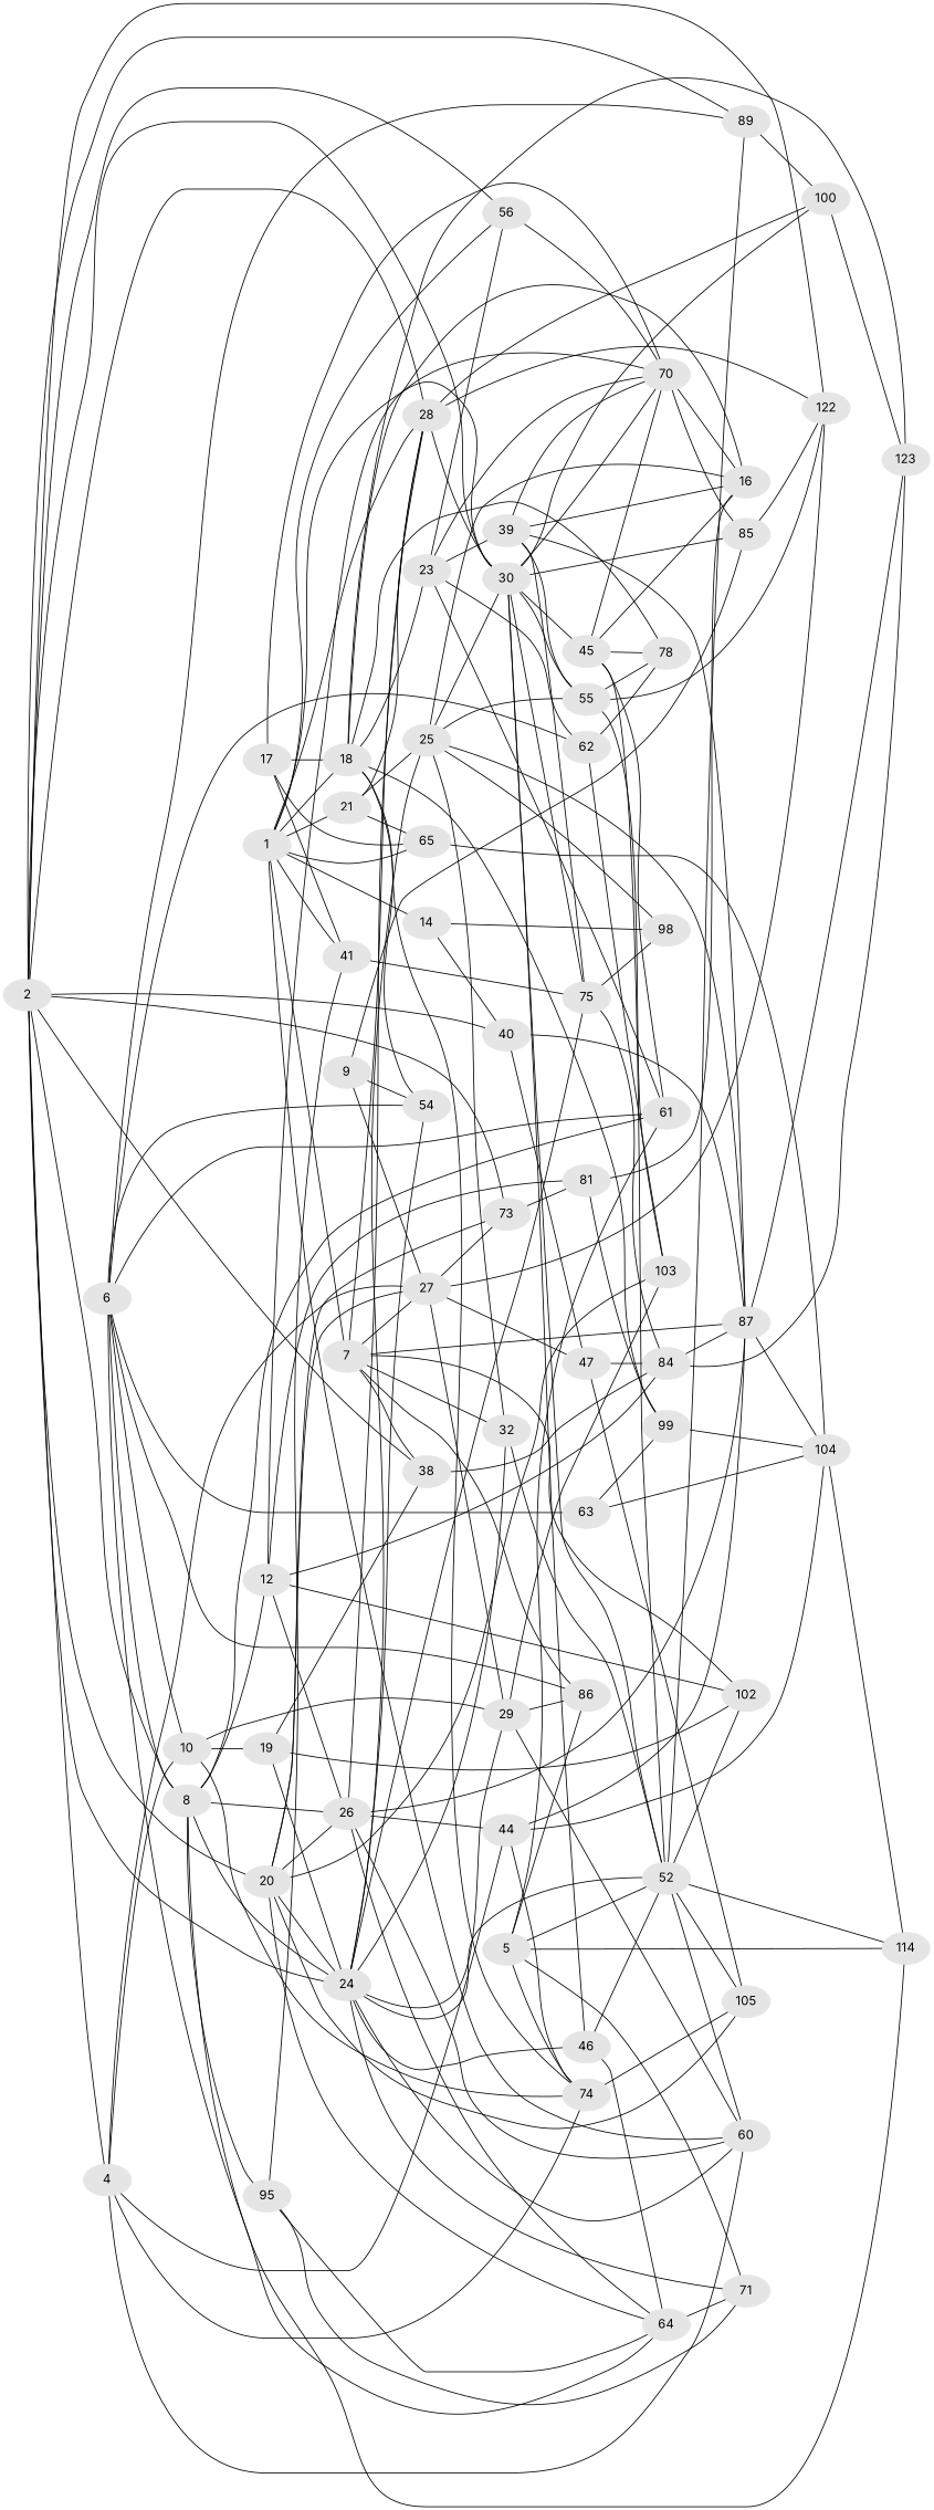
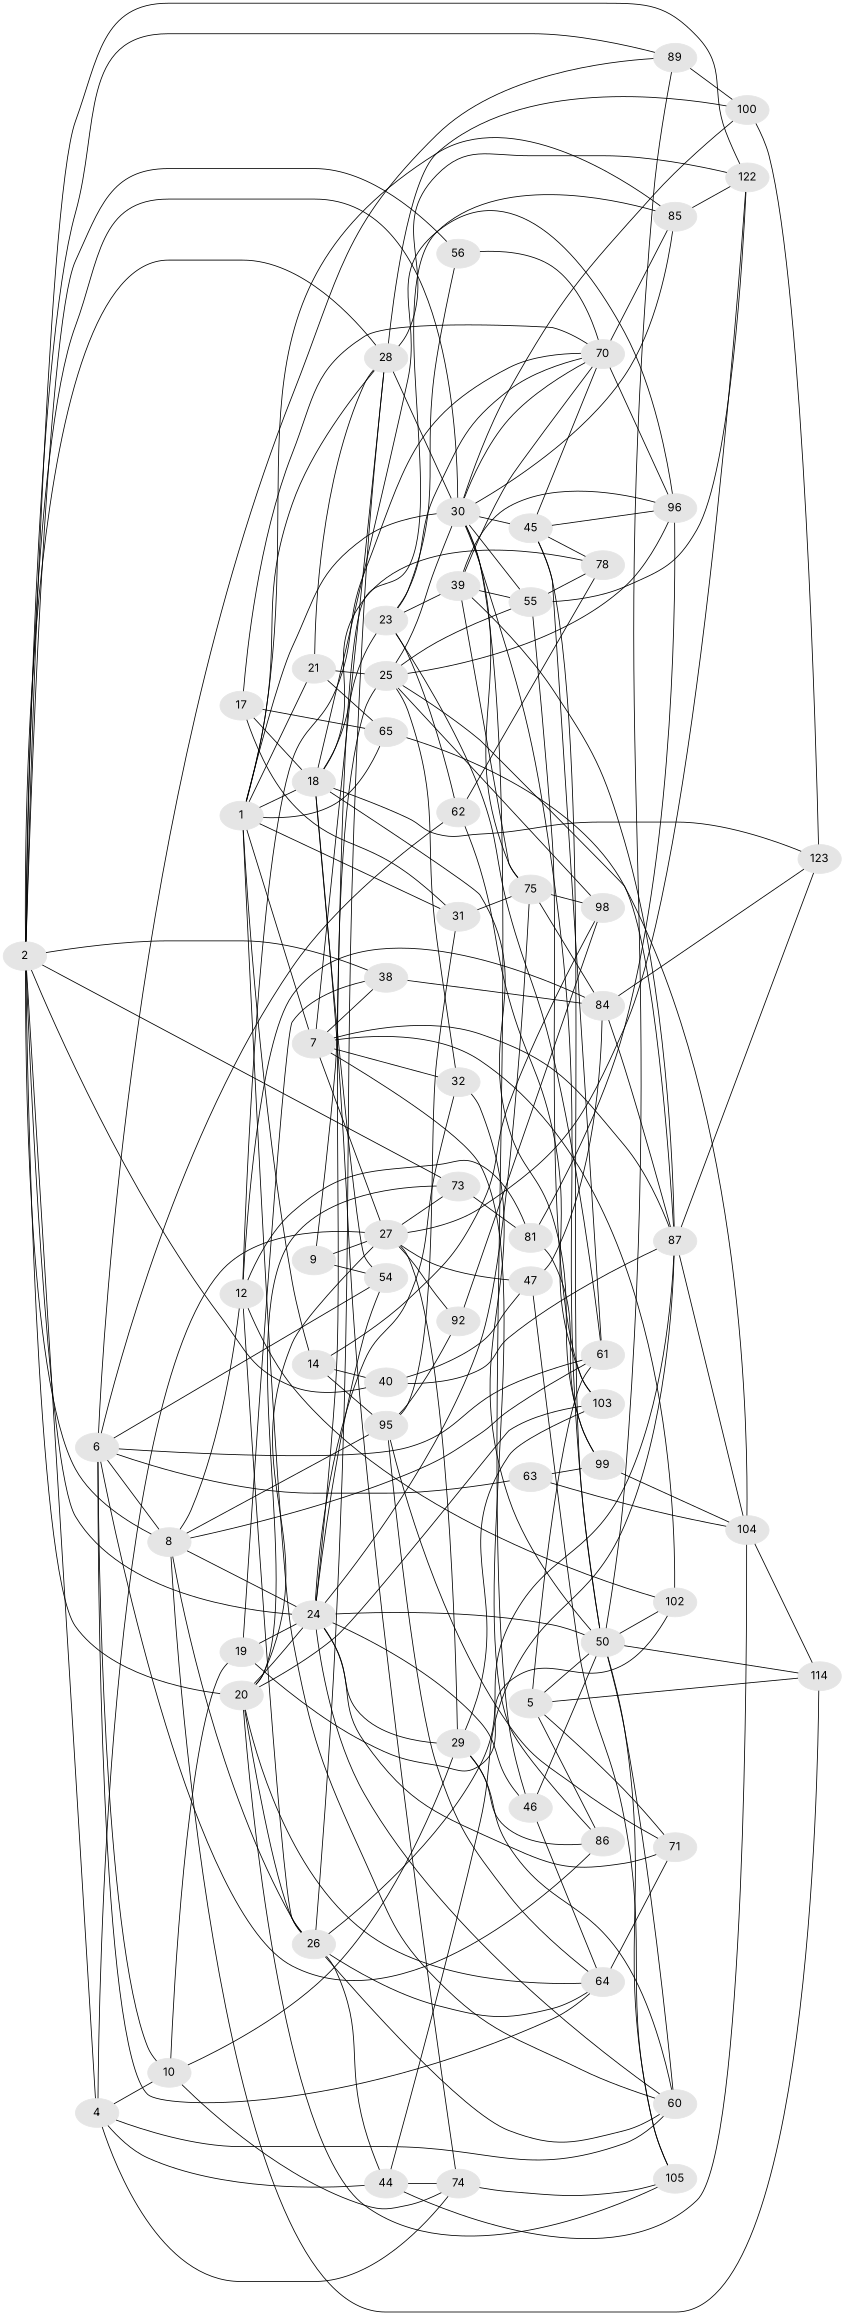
  graph {
    fontname=Inter
    rankdir=LR
    node [color=gray90 fontname=Inter style=filled]
    edge [fontname=Inter]
    1 [super="+42+34+94"]
    7 [super="+16+68+117"]
    14
    18 [super="+51+91"]
    21
    28 [super="+137+95"]
    30 [super="+43"]
-   31 [label=41]
+   31
    56
    60 [super="+128"]
    65
    38
    27 [super="+93"]
    86
    32
    87 [super="+111+120"]
    102
    40
    n19 [label=95 super="+79"]
    98
    74 [super="+107"]
    54
    123
    23 [super="+127"]
    78
-   96 [super="+97" label=16]
+   96 [super="+97"]
    99
    25 [super="+58+109"]
    122 [super="+138"]
    100
-   50 [super="+81+83" label=52]
+   50 [super="+81+83"]
    85
    46
    70 [super="+76"]
    75 [super="+139"]
    55 [super="+113"]
    45 [super="+48"]
    104 [super="+112"]
    2 [super="+3+22"]
    4 [super="+115"]
    8 [super="+69"]
    20 [super="+37"]
    24 [super="+53+135+72"]
    73
    89
    10 [super="+136+57"]
    44 [super="+101"]
    61 [super="+129"]
    114
    12 [super="+67"]
    26 [super="+33+110"]
    64 [super="+132"]
    103
    105
    71
    29 [super="+66"]
    84 [super="+88"]
    47
    n59 [label=81]
    19
+   92
    5 [super="+49"]
    6 [super="+11+41+13"]
    62
    63
    9
    17 [super="+52"]
    39 [super="+126"]
    1 -- 7
    1 -- 14
    1 -- 18
    1 -- 21
    1 -- 28
    1 -- 30
    1 -- 31
-   1 -- 56
+   1 -- 85
    1 -- 60
    1 -- 65
    7 -- 28
    7 -- 38
    7 -- 27
    7 -- 86
    7 -- 32
    7 -- 87
    7 -- 102
    14 -- 40
+   14 -- n19
    14 -- 98
    18 -- 74
    18 -- 54
    18 -- 123
    18 -- 23
    18 -- 78
    18 -- 96
    18 -- 99
    21 -- 28
    21 -- 65
    21 -- 25
    28 -- 30
    28 -- 122 [weight=2]
    28 -- 100
    30 -- 100
    30 -- 50
    30 -- 85
    30 -- 46
    30 -- 70
    30 -- 75
    30 -- 55
    30 -- 45
    31 -- 75
    56 -- 70
    65 -- 104
    38 -- 84
    27 -- 122
    27 -- 73
    27 -- 29
    27 -- 47
+   27 -- 92 [weight=2]
    32 -- 50
    87 -- 123
    87 -- 104
    40 -- 87
    40 -- 47
    n19 -- 31
    n19 -- 64
    n19 -- 71
+   n19 -- 92
    74 -- 105
    23 -- 56
    23 -- 70
    23 -- 61
    23 -- 62
    23 -- 39
    99 -- 104
    25 -- 30
    25 -- 32
    25 -- 87
    25 -- 98
    25 -- 96
    25 -- 55
    100 -- 123
    50 -- 60
    50 -- 102
    50 -- 89
    50 -- 114
    50 -- 105
    85 -- 122
    46 -- 50
    46 -- 64
    70 -- 96
    70 -- 85
    75 -- 98
    75 -- 84
    55 -- 78
    55 -- 122
    55 -- 103
    45 -- 78
    45 -- 96
    45 -- 50
    45 -- 70
    45 -- 61
    104 -- 114
    2 -- 28
    2 -- 30
    2 -- 56
    2 -- 38
    2 -- 40
    2 -- 122
    2 -- 4
    2 -- 8
    2 -- 20
    2 -- 24
    2 -- 73
    2 -- 89
    4 -- 60
    4 -- 27
    4 -- 74
    4 -- 10
    4 -- 44
    8 -- n19
    8 -- 24
    8 -- 61
    8 -- 114
    8 -- 12
    8 -- 26
    20 -- 27
    20 -- 24
    20 -- 73
    20 -- 26
    20 -- 64
    20 -- 103
    20 -- 105
    24 -- 60
    24 -- 32
    24 -- 54
    24 -- 25
    24 -- 50
    24 -- 46
    24 -- 75
    24 -- 71
    24 -- 29
    73 -- n59
    89 -- 100
    10 -- 74
    10 -- 29
    10 -- 19
    44 -- 87 [weight=2]
    44 -- 74
    44 -- 104
    12 -- 102
    12 -- 70
    12 -- 26
    12 -- 84
    12 -- n59
    26 -- 28
    26 -- 60
    26 -- 87
    26 -- 44
    26 -- 64
    64 -- 71
    29 -- 60
    29 -- 86
    29 -- 103
    84 -- 87
    84 -- 123
    47 -- 105
    47 -- 84
    n59 -- 96
    n59 -- 99
    19 -- 38
    19 -- 102
    19 -- 24
+   92 -- 98
    5 -- 86
-   5 -- 74
    5 -- 50
    5 -- 61
    5 -- 114
    5 -- 71
    6 -- 86
    6 -- 54
    6 -- 8
    6 -- 89
    6 -- 10
    6 -- 61 [weight=2]
    6 -- 64
    6 -- 62
    6 -- 63
    62 -- 78
    62 -- 103
    63 -- 99
    63 -- 104
    9 -- 27
    9 -- 54
    9 -- 85
    17 -- 18
    17 -- 31
    17 -- 65
    17 -- 70 [weight=2]
    39 -- 87
    39 -- 96
    39 -- 70
    39 -- 75
    39 -- 55
  }
